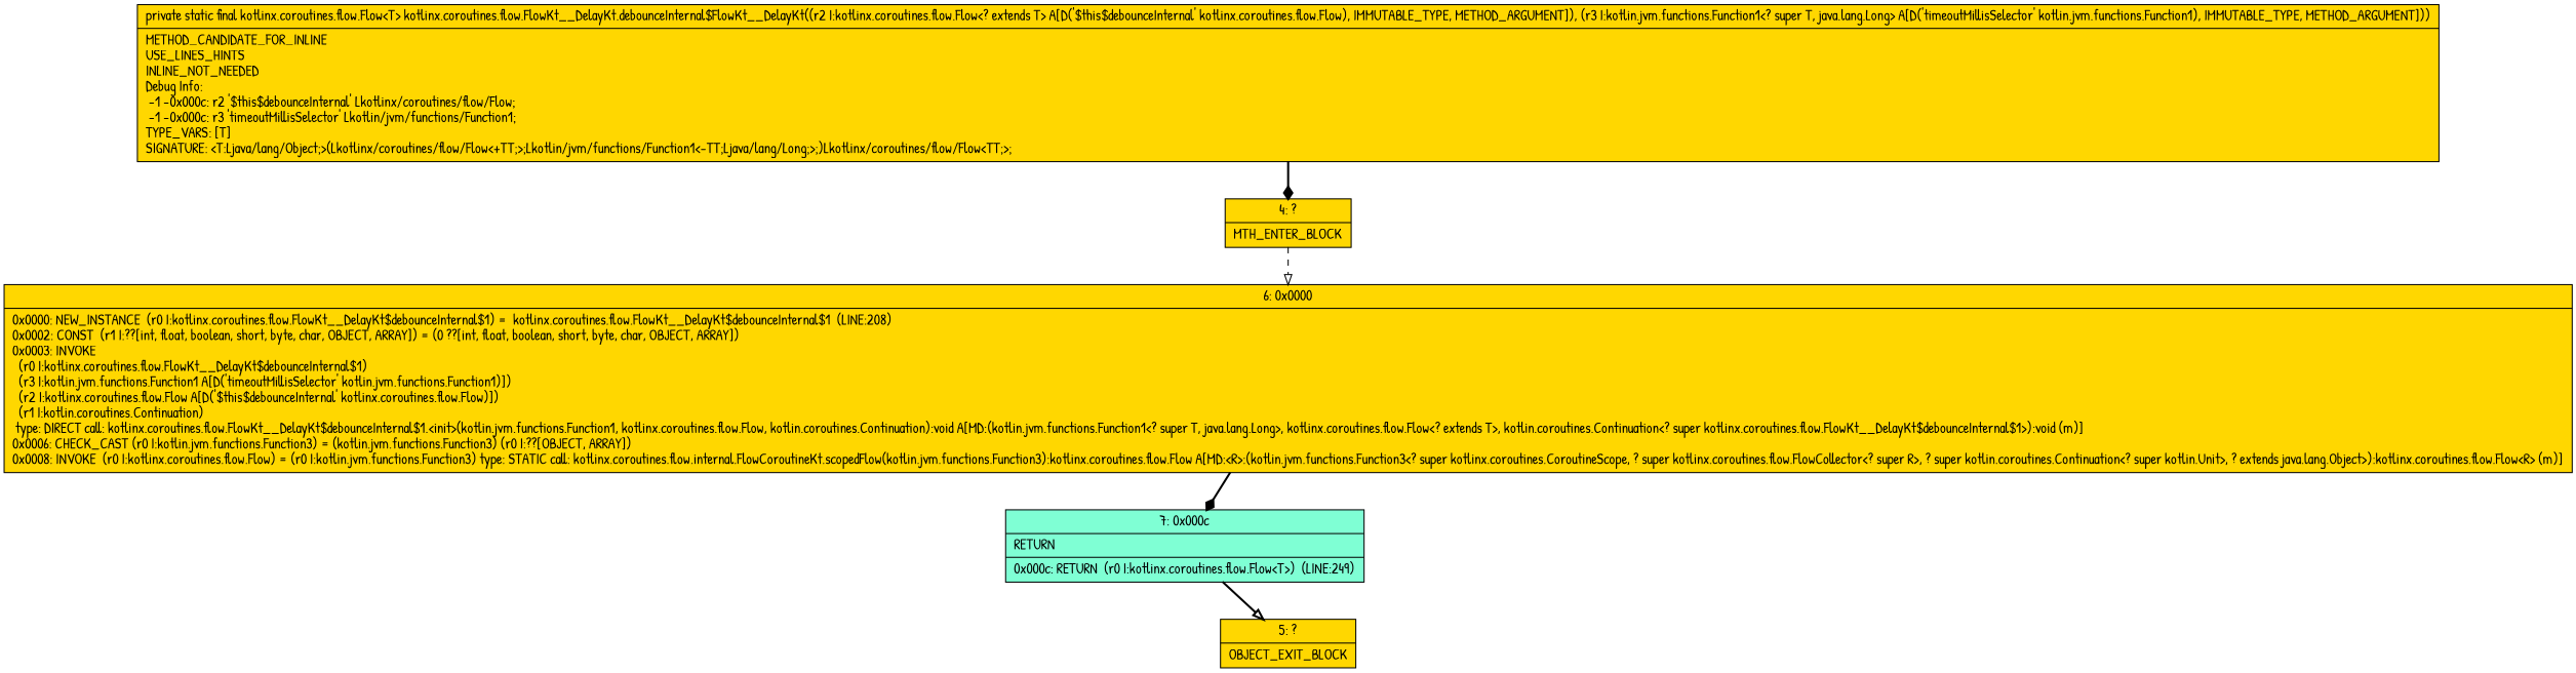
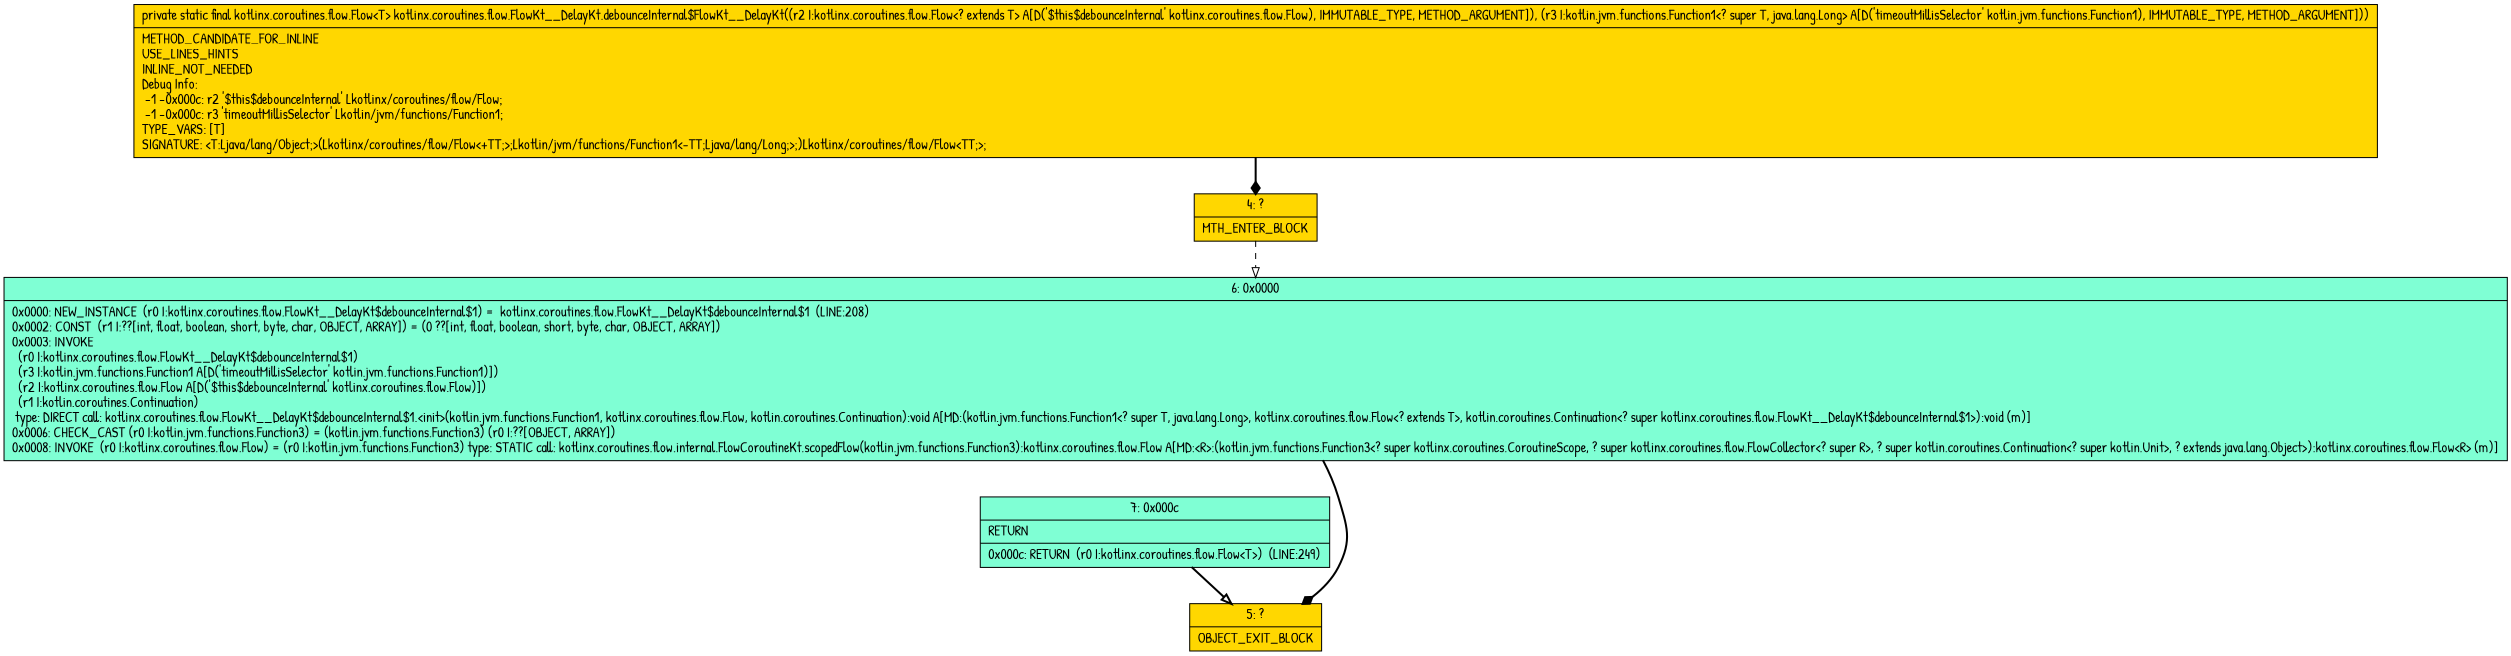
  digraph {
    fontname="Patrick Hand"
    node [fillcolor=gold fontname="Patrick Hand" shape=record style=filled]
    edge [arrowhead=onormal fontname="Patrick Hand" style=bold]
    n1 [label="{4\:\ ?|MTH_ENTER_BLOCK\l}"]
-   n2 [label="{6\:\ 0x0000|0x0000: NEW_INSTANCE  (r0 I:kotlinx.coroutines.flow.FlowKt__DelayKt$debounceInternal$1) =  kotlinx.coroutines.flow.FlowKt__DelayKt$debounceInternal$1  (LINE:208)\l0x0002: CONST  (r1 I:??[int, float, boolean, short, byte, char, OBJECT, ARRAY]) = (0 ??[int, float, boolean, short, byte, char, OBJECT, ARRAY]) \l0x0003: INVOKE  \l  (r0 I:kotlinx.coroutines.flow.FlowKt__DelayKt$debounceInternal$1)\l  (r3 I:kotlin.jvm.functions.Function1 A[D('timeoutMillisSelector' kotlin.jvm.functions.Function1)])\l  (r2 I:kotlinx.coroutines.flow.Flow A[D('$this$debounceInternal' kotlinx.coroutines.flow.Flow)])\l  (r1 I:kotlin.coroutines.Continuation)\l type: DIRECT call: kotlinx.coroutines.flow.FlowKt__DelayKt$debounceInternal$1.\<init\>(kotlin.jvm.functions.Function1, kotlinx.coroutines.flow.Flow, kotlin.coroutines.Continuation):void A[MD:(kotlin.jvm.functions.Function1\<? super T, java.lang.Long\>, kotlinx.coroutines.flow.Flow\<? extends T\>, kotlin.coroutines.Continuation\<? super kotlinx.coroutines.flow.FlowKt__DelayKt$debounceInternal$1\>):void (m)]\l0x0006: CHECK_CAST (r0 I:kotlin.jvm.functions.Function3) = (kotlin.jvm.functions.Function3) (r0 I:??[OBJECT, ARRAY]) \l0x0008: INVOKE  (r0 I:kotlinx.coroutines.flow.Flow) = (r0 I:kotlin.jvm.functions.Function3) type: STATIC call: kotlinx.coroutines.flow.internal.FlowCoroutineKt.scopedFlow(kotlin.jvm.functions.Function3):kotlinx.coroutines.flow.Flow A[MD:\<R\>:(kotlin.jvm.functions.Function3\<? super kotlinx.coroutines.CoroutineScope, ? super kotlinx.coroutines.flow.FlowCollector\<? super R\>, ? super kotlin.coroutines.Continuation\<? super kotlin.Unit\>, ? extends java.lang.Object\>):kotlinx.coroutines.flow.Flow\<R\> (m)]\l}"]
+   n2 [fillcolor=aquamarine label="{6\:\ 0x0000|0x0000: NEW_INSTANCE  (r0 I:kotlinx.coroutines.flow.FlowKt__DelayKt$debounceInternal$1) =  kotlinx.coroutines.flow.FlowKt__DelayKt$debounceInternal$1  (LINE:208)\l0x0002: CONST  (r1 I:??[int, float, boolean, short, byte, char, OBJECT, ARRAY]) = (0 ??[int, float, boolean, short, byte, char, OBJECT, ARRAY]) \l0x0003: INVOKE  \l  (r0 I:kotlinx.coroutines.flow.FlowKt__DelayKt$debounceInternal$1)\l  (r3 I:kotlin.jvm.functions.Function1 A[D('timeoutMillisSelector' kotlin.jvm.functions.Function1)])\l  (r2 I:kotlinx.coroutines.flow.Flow A[D('$this$debounceInternal' kotlinx.coroutines.flow.Flow)])\l  (r1 I:kotlin.coroutines.Continuation)\l type: DIRECT call: kotlinx.coroutines.flow.FlowKt__DelayKt$debounceInternal$1.\<init\>(kotlin.jvm.functions.Function1, kotlinx.coroutines.flow.Flow, kotlin.coroutines.Continuation):void A[MD:(kotlin.jvm.functions.Function1\<? super T, java.lang.Long\>, kotlinx.coroutines.flow.Flow\<? extends T\>, kotlin.coroutines.Continuation\<? super kotlinx.coroutines.flow.FlowKt__DelayKt$debounceInternal$1\>):void (m)]\l0x0006: CHECK_CAST (r0 I:kotlin.jvm.functions.Function3) = (kotlin.jvm.functions.Function3) (r0 I:??[OBJECT, ARRAY]) \l0x0008: INVOKE  (r0 I:kotlinx.coroutines.flow.Flow) = (r0 I:kotlin.jvm.functions.Function3) type: STATIC call: kotlinx.coroutines.flow.internal.FlowCoroutineKt.scopedFlow(kotlin.jvm.functions.Function3):kotlinx.coroutines.flow.Flow A[MD:\<R\>:(kotlin.jvm.functions.Function3\<? super kotlinx.coroutines.CoroutineScope, ? super kotlinx.coroutines.flow.FlowCollector\<? super R\>, ? super kotlin.coroutines.Continuation\<? super kotlin.Unit\>, ? extends java.lang.Object\>):kotlinx.coroutines.flow.Flow\<R\> (m)]\l}"]
    n3 [fillcolor=aquamarine label="{7\:\ 0x000c|RETURN\l|0x000c: RETURN  (r0 I:kotlinx.coroutines.flow.Flow\<T\>)  (LINE:249)\l}"]
    n4 [label="{5\:\ ?|OBJECT_EXIT_BLOCK\l}"]
    n5 [label="{private static final kotlinx.coroutines.flow.Flow\<T\> kotlinx.coroutines.flow.FlowKt__DelayKt.debounceInternal$FlowKt__DelayKt((r2 I:kotlinx.coroutines.flow.Flow\<? extends T\> A[D('$this$debounceInternal' kotlinx.coroutines.flow.Flow), IMMUTABLE_TYPE, METHOD_ARGUMENT]), (r3 I:kotlin.jvm.functions.Function1\<? super T, java.lang.Long\> A[D('timeoutMillisSelector' kotlin.jvm.functions.Function1), IMMUTABLE_TYPE, METHOD_ARGUMENT]))  | METHOD_CANDIDATE_FOR_INLINE\lUSE_LINES_HINTS\lINLINE_NOT_NEEDED\lDebug Info:\l  \-1 \-0x000c: r2 '$this$debounceInternal' Lkotlinx\/coroutines\/flow\/Flow;\l  \-1 \-0x000c: r3 'timeoutMillisSelector' Lkotlin\/jvm\/functions\/Function1;\lTYPE_VARS: [T]\lSIGNATURE: \<T:Ljava\/lang\/Object;\>(Lkotlinx\/coroutines\/flow\/Flow\<+TT;\>;Lkotlin\/jvm\/functions\/Function1\<\-TT;Ljava\/lang\/Long;\>;)Lkotlinx\/coroutines\/flow\/Flow\<TT;\>;\l}"]
    n1 -> n2 [style=dashed]
-   n2 -> n3 [arrowhead=diamond]
+   n2 -> n4 [arrowhead=diamond]
    n3 -> n4
    n5 -> n1 [arrowhead=diamond]
  }
